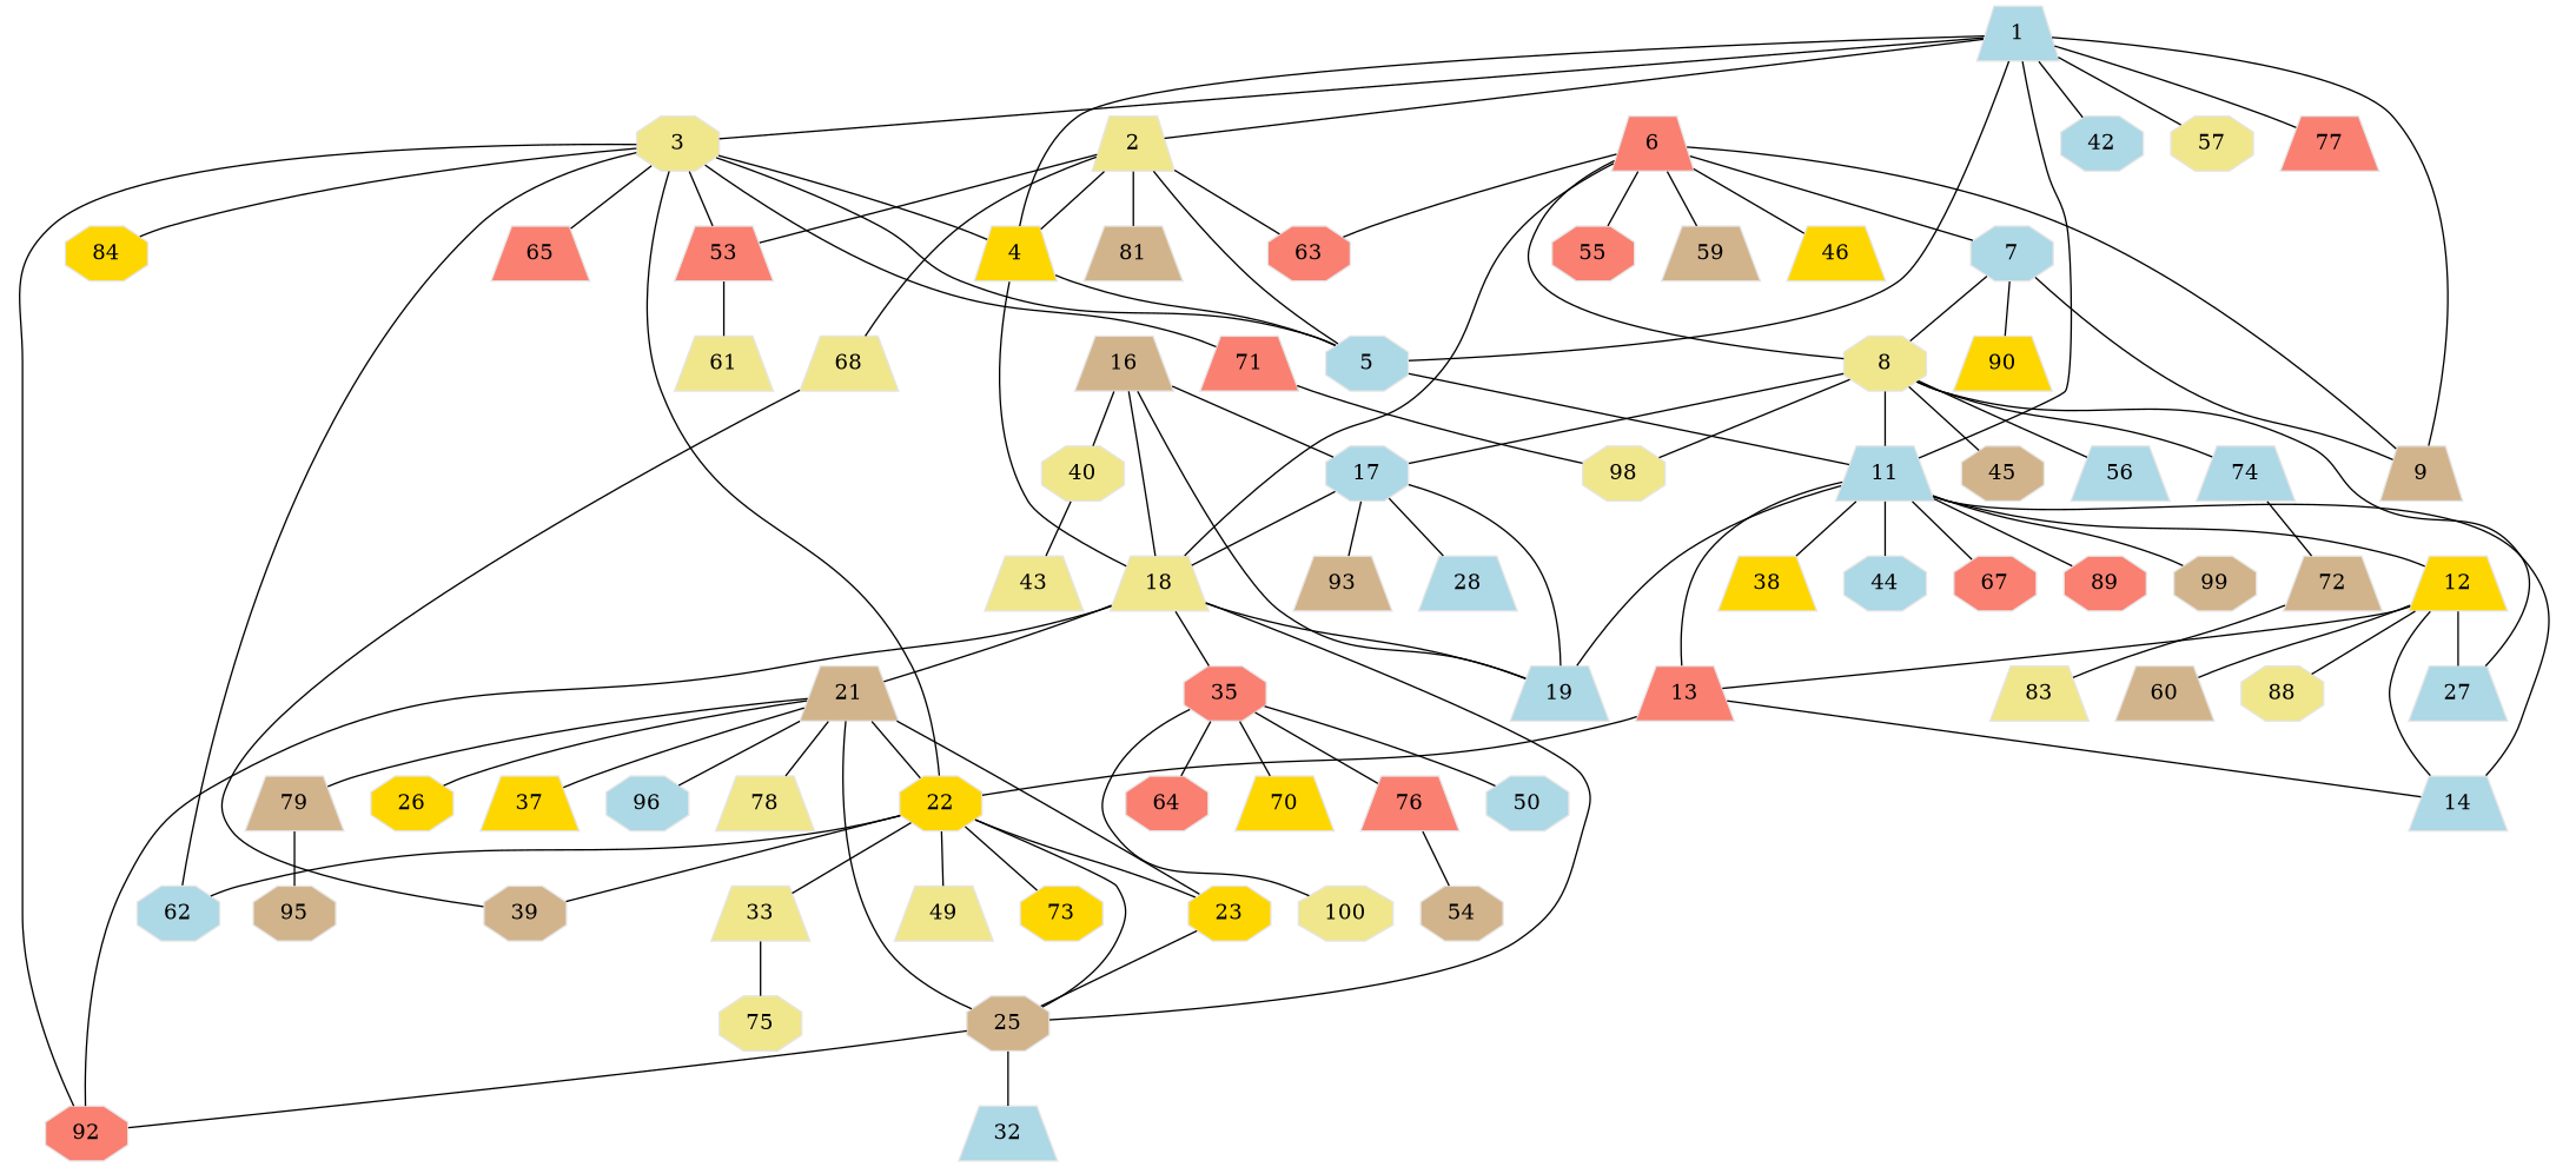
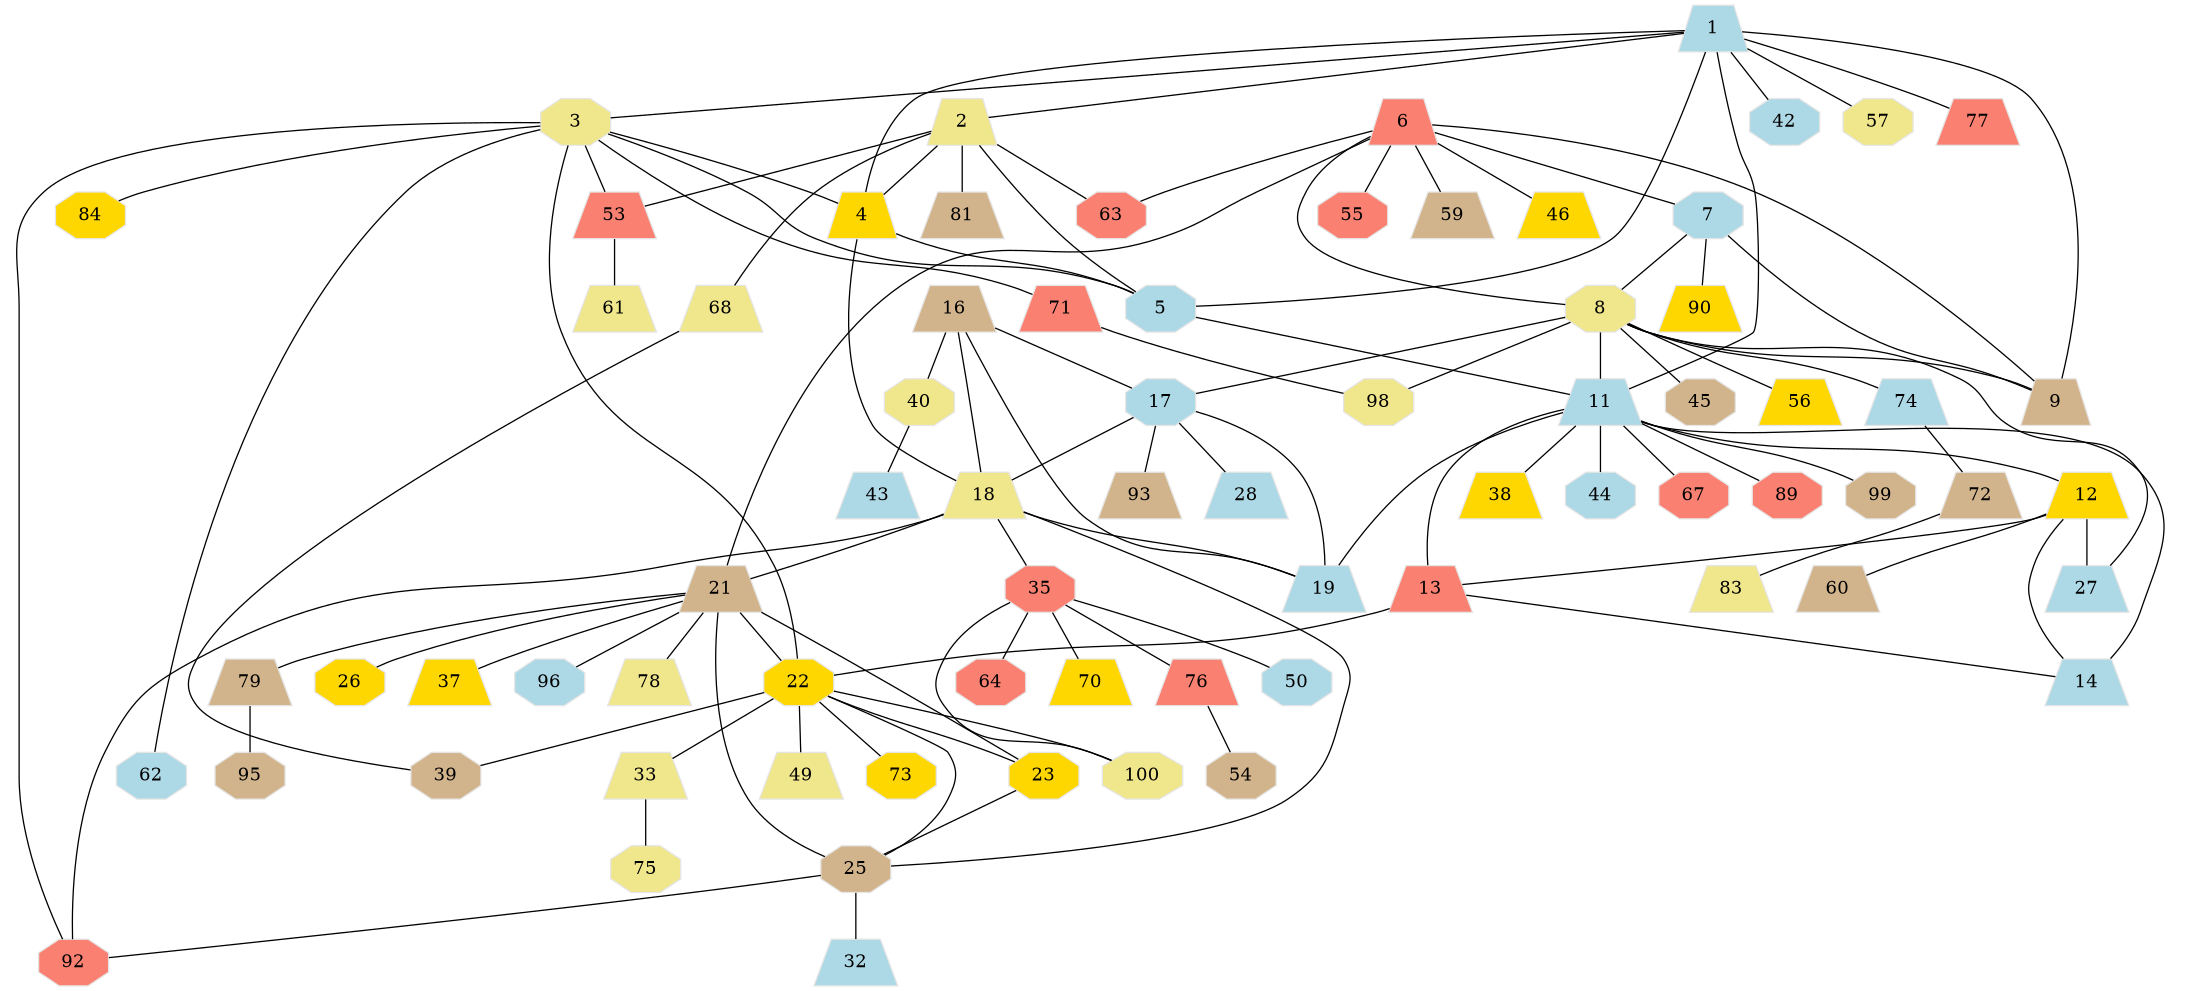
  graph {
    node [color=gray90 fillcolor=lightblue shape=trapezium style=filled]
    1 [super="+34"]
    2 [fillcolor=khaki super="+41"]
    3 [fillcolor=khaki shape=octagon super="+96"]
    4 [fillcolor=gold super="+82"]
    5 [shape=octagon super="+30"]
    9 [fillcolor=tan super="+48"]
    11 [super="+15"]
    42 [shape=octagon]
    57 [fillcolor=khaki shape=octagon]
    77 [fillcolor=salmon super="+91"]
    63 [fillcolor=salmon shape=octagon]
    68 [fillcolor=khaki]
    81 [fillcolor=tan]
    53 [fillcolor=salmon]
    22 [fillcolor=gold shape=octagon super="+47"]
    62 [shape=octagon]
-   65 [fillcolor=salmon]
    71 [fillcolor=salmon]
    84 [fillcolor=gold shape=octagon]
    92 [fillcolor=salmon shape=octagon]
    18 [fillcolor=khaki super="+54"]
    12 [fillcolor=gold super="+29"]
    13 [fillcolor=salmon]
    14
    19 [super="+31"]
    38 [fillcolor=gold]
    44 [shape=octagon super="+90"]
    67 [fillcolor=salmon shape=octagon]
    89 [fillcolor=salmon shape=octagon]
    99 [fillcolor=tan shape=octagon]
    39 [fillcolor=tan shape=octagon]
    25 [fillcolor=tan shape=octagon super="+36"]
    23 [fillcolor=gold shape=octagon super="+70"]
    33 [fillcolor=khaki]
    49 [fillcolor=khaki]
    73 [fillcolor=gold shape=octagon]
    61 [fillcolor=khaki]
    98 [fillcolor=khaki shape=octagon]
    21 [fillcolor=tan super="+24"]
    35 [fillcolor=salmon shape=octagon super="+51"]
    6 [fillcolor=salmon super="+10"]
    7 [shape=octagon super="+69"]
    8 [fillcolor=khaki shape=octagon super="+58"]
    46 [fillcolor=gold]
    55 [fillcolor=salmon shape=octagon]
    59 [fillcolor=tan]
    n47 [fillcolor=gold label=90]
    17 [shape=octagon super="+20"]
    27
    45 [fillcolor=tan shape=octagon]
-   56
+   56 [fillcolor=gold]
    74
    26 [fillcolor=gold shape=octagon]
    37 [fillcolor=gold]
    n55 [label=96 shape=octagon]
    78 [fillcolor=khaki super="+87"]
    79 [fillcolor=tan super="+85"]
    28
    93 [fillcolor=tan]
    72 [fillcolor=tan]
    83 [fillcolor=khaki]
    60 [fillcolor=tan]
-   88 [fillcolor=khaki shape=octagon]
    16 [fillcolor=tan super="+86"]
    40 [fillcolor=khaki shape=octagon super="+52"]
-   43 [fillcolor=khaki]
+   43
    32
    50 [shape=octagon]
    64 [fillcolor=salmon shape=octagon]
    76 [fillcolor=salmon]
    n71 [fillcolor=gold label=70]
    100 [fillcolor=khaki shape=octagon]
    95 [fillcolor=tan shape=octagon]
    75 [fillcolor=khaki shape=octagon]
    n75 [fillcolor=tan label=54 shape=octagon]
    1 -- 2
    1 -- 3
    1 -- 4
    1 -- 5
    1 -- 9
    1 -- 11
    1 -- 42
    1 -- 57
    1 -- 77
    2 -- 4
    2 -- 5
    2 -- 63
    2 -- 68
    2 -- 81
    2 -- 53
    3 -- 4
    3 -- 5
    3 -- 53
    3 -- 22
    3 -- 62
-   3 -- 65
    3 -- 71
    3 -- 84
    3 -- 92
    4 -- 5
    4 -- 18
    5 -- 11
    11 -- 12 [weight=2]
    11 -- 13 [weight=2]
    11 -- 14 [weight=2]
    11 -- 19
    11 -- 38
    11 -- 44
    11 -- 67
    11 -- 89
    11 -- 99
    68 -- 39
    53 -- 61
-   22 -- 62
+   22 -- 100
    22 -- 39
    22 -- 25
    22 -- 23
    22 -- 33
    22 -- 49
    22 -- 73
    71 -- 98
    18 -- 92
    18 -- 19
    18 -- 25
    18 -- 21
    18 -- 35
    12 -- 13
    12 -- 14
    12 -- 27
    12 -- 60
-   12 -- 88
    13 -- 22
    13 -- 14
    25 -- 92
    25 -- 32
    23 -- 25
    33 -- 75
    21 -- 22 [weight=2]
    21 -- 25 [weight=2]
    21 -- 23 [weight=2]
    21 -- 26
    21 -- 37
    21 -- n55
    21 -- 78
    21 -- 79
    35 -- 50
    35 -- 64
    35 -- 76
    35 -- n71
    35 -- 100
    6 -- 9 [weight=2]
    6 -- 63
-   6 -- 18
+   6 -- 21
    6 -- 7 [weight=2]
    6 -- 8 [weight=2]
    6 -- 46
    6 -- 55
    6 -- 59
    7 -- 9
    7 -- 8
    7 -- n47
+   8 -- 9
    8 -- 11
    8 -- 98
    8 -- 17
    8 -- 27
    8 -- 45
    8 -- 56
    8 -- 74
    17 -- 18 [weight=2]
    17 -- 19 [weight=2]
    17 -- 28
    17 -- 93
    74 -- 72
    79 -- 95
    72 -- 83
    16 -- 18
    16 -- 19
    16 -- 17 [weight=2]
    16 -- 40
    40 -- 43
    76 -- n75
  }
